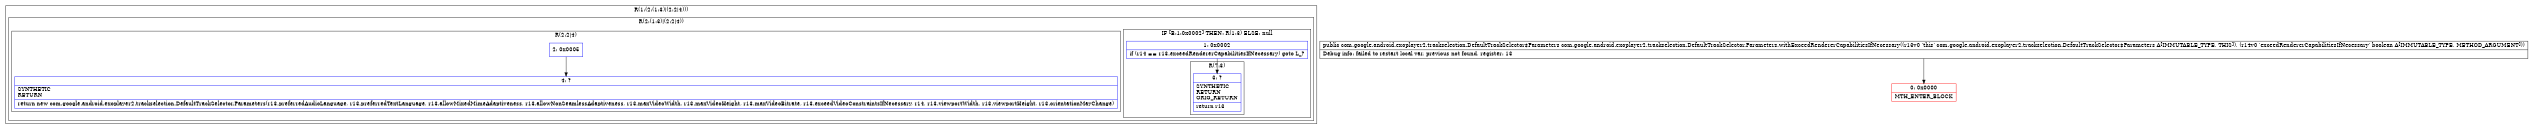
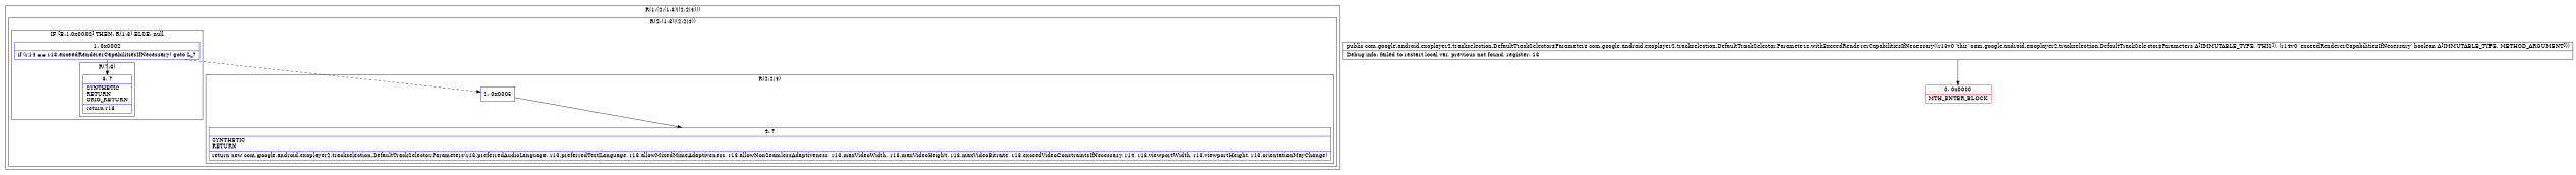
  digraph {
    node [color=blue shape=record]
    n1 [label="{3\:\ ?|SYNTHETIC\lRETURN\lORIG_RETURN\l|return r13\l}"]
    n2 [label="{1\:\ 0x0002|if (r14 == r13.exceedRendererCapabilitiesIfNecessary) goto L_?\l}"]
    n3 [label="{2\:\ 0x0005}"]
    n4 [label="{4\:\ ?|SYNTHETIC\lRETURN\l|return new com.google.android.exoplayer2.trackselection.DefaultTrackSelector.Parameters(r13.preferredAudioLanguage, r13.preferredTextLanguage, r13.allowMixedMimeAdaptiveness, r13.allowNonSeamlessAdaptiveness, r13.maxVideoWidth, r13.maxVideoHeight, r13.maxVideoBitrate, r13.exceedVideoConstraintsIfNecessary, r14, r13.viewportWidth, r13.viewportHeight, r13.orientationMayChange)\l}"]
    n5 [color=red label="{0\:\ 0x0000|MTH_ENTER_BLOCK\l}"]
    n6 [label="{public com.google.android.exoplayer2.trackselection.DefaultTrackSelector$Parameters com.google.android.exoplayer2.trackselection.DefaultTrackSelector.Parameters.withExceedRendererCapabilitiesIfNecessary((r13v0 'this' com.google.android.exoplayer2.trackselection.DefaultTrackSelector$Parameters A[IMMUTABLE_TYPE, THIS]), (r14v0 'exceedRendererCapabilitiesIfNecessary' boolean A[IMMUTABLE_TYPE, METHOD_ARGUMENT]))  | Debug info: failed to restart local var, previous not found, register: 13\l}" color=""]
    subgraph cluster_1 {
      label="R(1:(2:(1:3)|(2:2|4)))"
      subgraph cluster_2 {
        label="R(2:(1:3)|(2:2|4))"
        subgraph cluster_3 {
          label="IF [B:1:0x0002] THEN: R(1:3) ELSE: null"
          n2
          subgraph cluster_4 {
            label="R(7:3)"
            n1
          }
        }
        subgraph cluster_5 {
          label="R(2:2|4)"
          n3
          n4
        }
      }
    }
    n2 -> n1
+   n2 -> n3 [style=dashed]
    n3 -> n4
    n6 -> n5
  }
